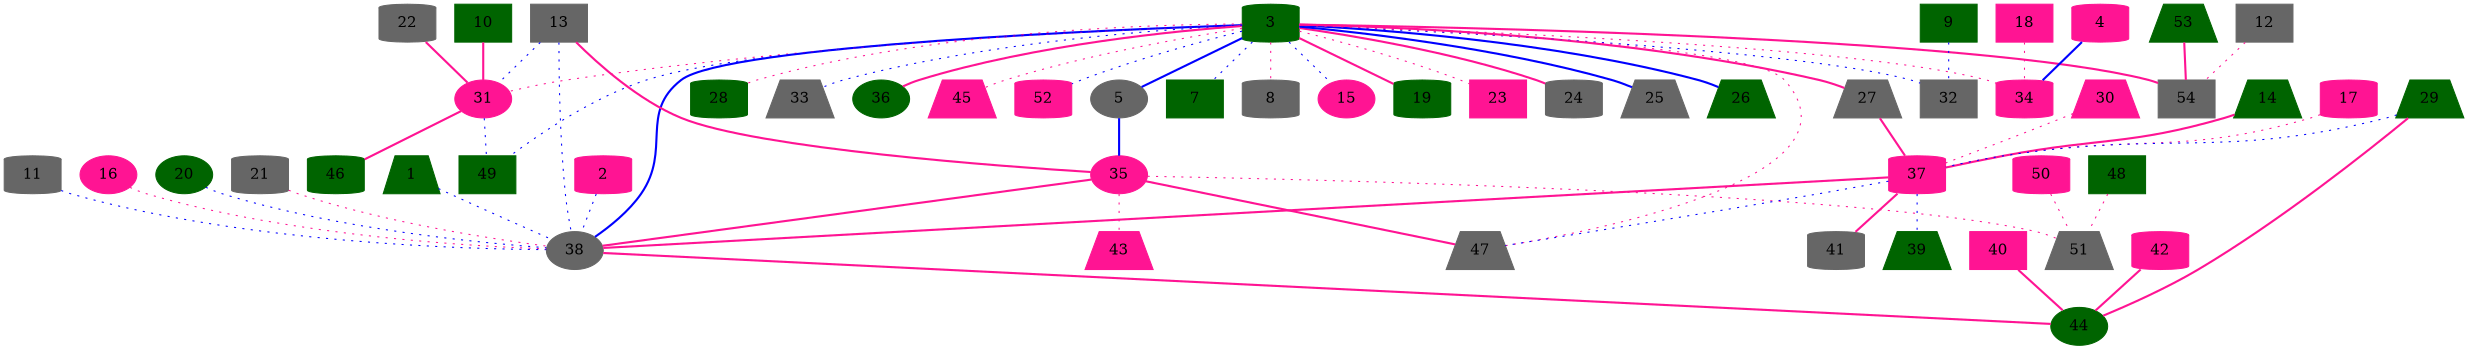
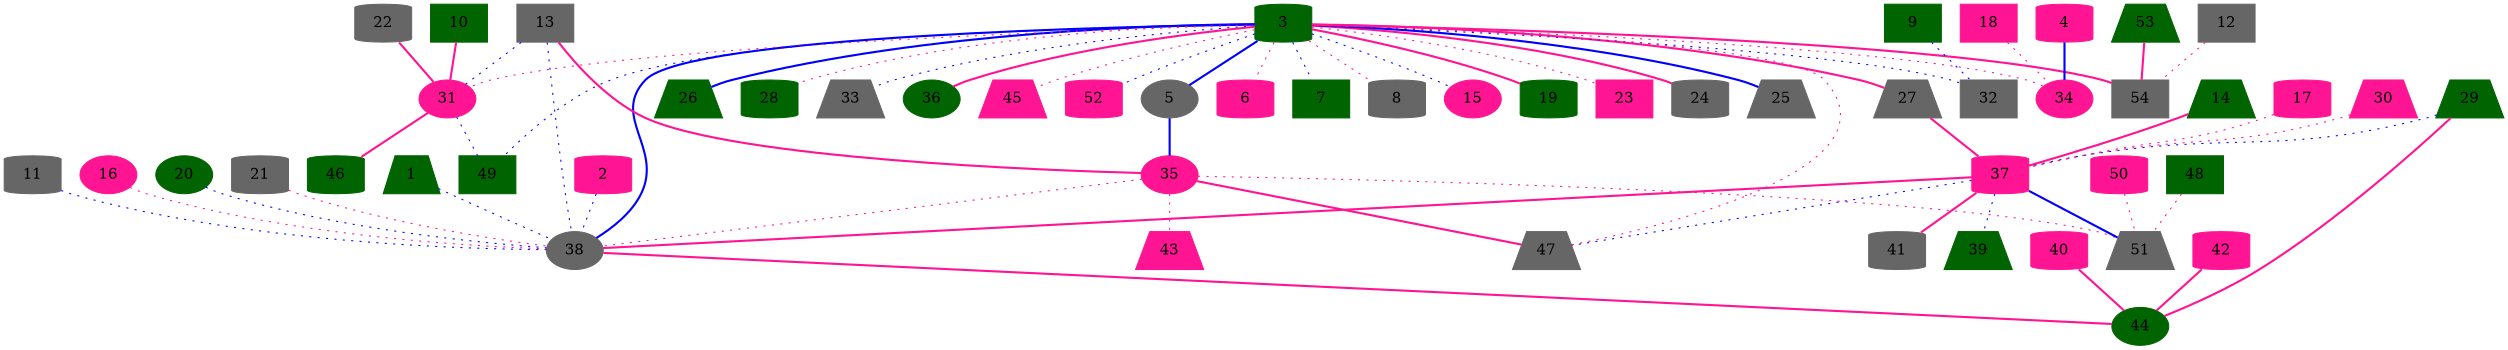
  graph {
    node [color=deeppink shape=cylinder style=filled]
    edge [color=deeppink style=dotted weight=1.0]
    1 [color=darkgreen shape=trapezium]
    38 [color=gray40 shape=ellipse]
    44 [color=darkgreen shape=ellipse]
    2
    3 [color=darkgreen]
    5 [color=gray40 shape=ellipse]
+   6
    7 [color=darkgreen shape=box]
    8 [color=gray40]
    15 [shape=ellipse]
    19 [color=darkgreen]
    23 [shape=box]
    24 [color=gray40]
    25 [color=gray40 shape=trapezium]
    26 [color=darkgreen shape=trapezium]
    27 [color=gray40 shape=trapezium]
    28 [color=darkgreen]
    31 [shape=ellipse]
    32 [color=gray40 shape=box]
    33 [color=gray40 shape=trapezium]
-   34
+   34 [shape=ellipse]
    36 [color=darkgreen shape=ellipse]
    45 [shape=trapezium]
    47 [color=gray40 shape=trapezium]
    49 [color=darkgreen shape=box]
    52
    54 [color=gray40 shape=box]
    35 [shape=ellipse]
    37
    46 [color=darkgreen]
    4
    43 [shape=trapezium]
    51 [color=gray40 shape=trapezium]
    9 [color=darkgreen shape=box]
    10 [color=darkgreen shape=box]
    11 [color=gray40]
    12 [color=gray40 shape=box]
    13 [color=gray40 shape=box]
    14 [color=darkgreen shape=trapezium]
    39 [color=darkgreen shape=trapezium]
    41 [color=gray40]
    16 [shape=ellipse]
    17
    18 [shape=box]
    20 [color=darkgreen shape=ellipse]
    21 [color=gray40]
    22 [color=gray40]
    29 [color=darkgreen shape=trapezium]
    30 [shape=trapezium]
-   40 [shape=box]
+   40
    42
    48 [color=darkgreen shape=box]
    50
    53 [color=darkgreen shape=trapezium]
    1 -- 38 [color=blue]
    38 -- 44 [style=bold]
    2 -- 38 [color=blue]
    3 -- 38 [color=blue style=bold]
    3 -- 5 [color=blue style=bold]
+   3 -- 6
    3 -- 7 [color=blue]
    3 -- 8
    3 -- 15 [color=blue]
    3 -- 19 [style=bold]
    3 -- 23
    3 -- 24 [style=bold]
    3 -- 25 [color=blue style=bold]
    3 -- 26 [color=blue style=bold]
    3 -- 27 [style=bold]
    3 -- 28
    3 -- 31
    3 -- 32 [color=blue]
    3 -- 33 [color=blue]
    3 -- 34
    3 -- 36 [style=bold]
    3 -- 45
    3 -- 47
    3 -- 49 [color=blue weight=2.0]
    3 -- 52 [color=blue]
    3 -- 54 [style=bold]
    5 -- 35 [color=blue style=bold]
    27 -- 37 [style=bold]
    31 -- 49 [color=blue]
    31 -- 46 [style=bold]
-   35 -- 38 [style=bold weight=2.0]
+   35 -- 38 [weight=2.0]
    35 -- 47 [style=bold weight=2.0]
    35 -- 43
    35 -- 51
    37 -- 38 [style=bold]
    37 -- 47 [color=blue]
+   37 -- 51 [color=blue style=bold]
    37 -- 39 [color=blue]
    37 -- 41 [style=bold]
    4 -- 34 [color=blue style=bold]
    9 -- 32 [color=blue]
    10 -- 31 [style=bold]
    11 -- 38 [color=blue]
    12 -- 54
    13 -- 38 [color=blue]
    13 -- 31 [color=blue]
    13 -- 35 [style=bold]
    14 -- 37 [style=bold]
    16 -- 38
    17 -- 37
    18 -- 34
    20 -- 38 [color=blue]
    21 -- 38
    22 -- 31 [style=bold]
    29 -- 44 [style=bold]
    29 -- 37 [color=blue]
    30 -- 37
    40 -- 44 [style=bold]
    42 -- 44 [style=bold]
    48 -- 51
    50 -- 51
    53 -- 54 [style=bold]
  }
